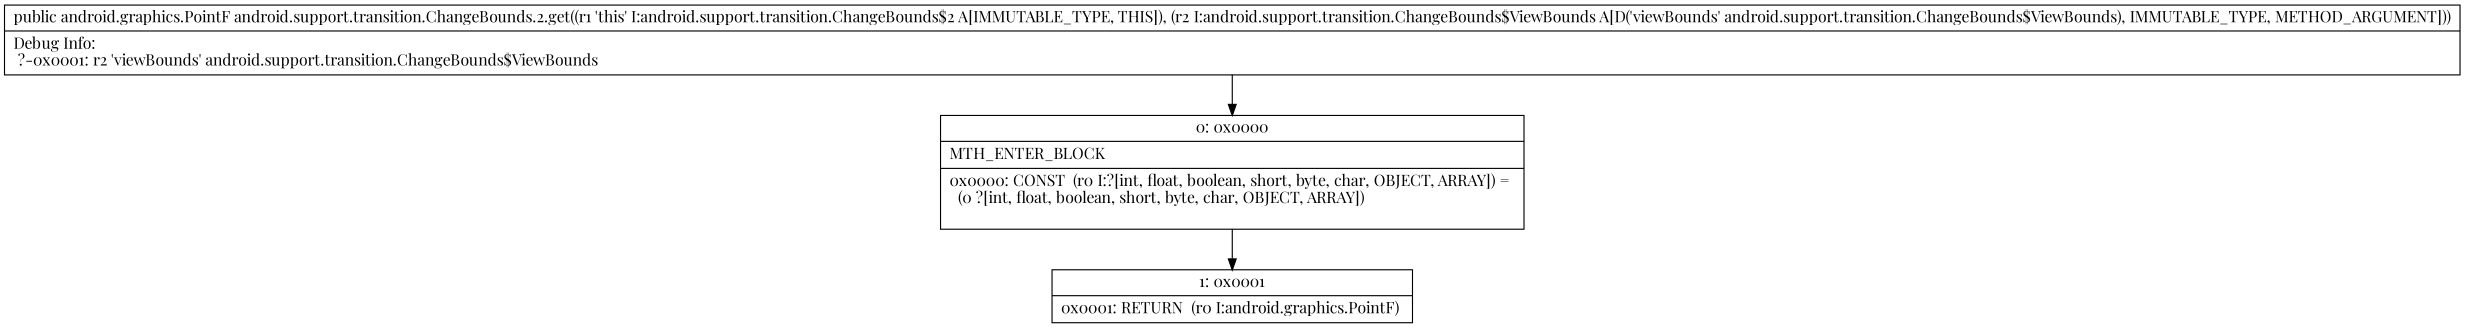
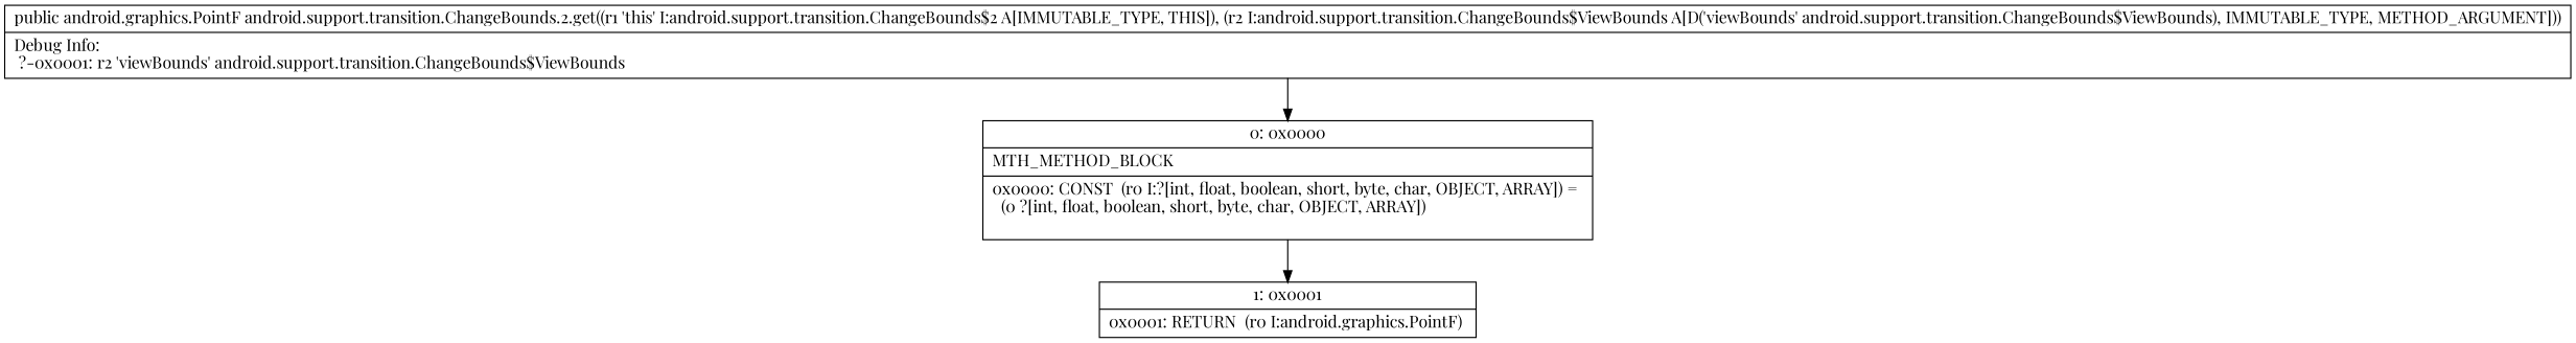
  digraph {
    fontname="Playfair Display"
    node [shape=record fontname="Playfair Display"]
    edge [fontname="Playfair Display"]
-   n1 [label="{0\:\ 0x0000|MTH_ENTER_BLOCK\l|0x0000: CONST  (r0 I:?[int, float, boolean, short, byte, char, OBJECT, ARRAY]) = \l  (0 ?[int, float, boolean, short, byte, char, OBJECT, ARRAY])\l \l}"]
+   n1 [label="{0\:\ 0x0000|MTH_METHOD_BLOCK\l|0x0000: CONST  (r0 I:?[int, float, boolean, short, byte, char, OBJECT, ARRAY]) = \l  (0 ?[int, float, boolean, short, byte, char, OBJECT, ARRAY])\l \l}"]
    n2 [label="{1\:\ 0x0001|0x0001: RETURN  (r0 I:android.graphics.PointF) \l}"]
    n3 [label="{public android.graphics.PointF android.support.transition.ChangeBounds.2.get((r1 'this' I:android.support.transition.ChangeBounds$2 A[IMMUTABLE_TYPE, THIS]), (r2 I:android.support.transition.ChangeBounds$ViewBounds A[D('viewBounds' android.support.transition.ChangeBounds$ViewBounds), IMMUTABLE_TYPE, METHOD_ARGUMENT]))  | Debug Info:\l  ?\-0x0001: r2 'viewBounds' android.support.transition.ChangeBounds$ViewBounds\l}"]
    n1 -> n2
    n3 -> n1
  }
